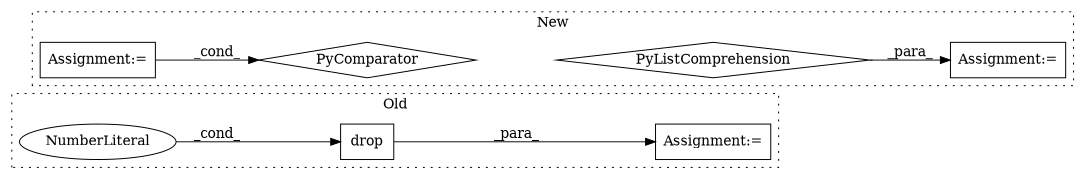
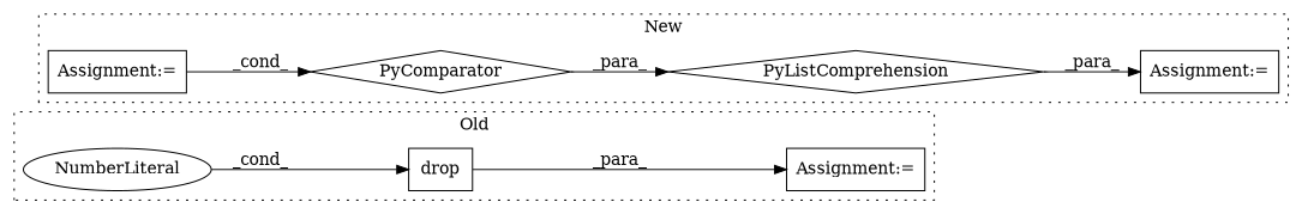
  digraph {
    rankdir=LR
    node [a=7 l=1 s=1377 shape=box]
    n1 [a=32 l="5,1" label=drop s="1536,1557"]
    n2 [a=34 label=NumberLiteral s=1556 shape=ellipse]
    n3 [label="Assignment:=" s=1525]
    n4 [a=109 l=107 label=PyListComprehension s=1318 shape=diamond]
    n5 [a=113 l=40 label=PyComparator shape=diamond]
    n6 [l=12 label="Assignment:=" s=1306]
    n7 [l=40 label="Assignment:="]
    subgraph cluster_1 {
      label=Old
      style=dotted
      n1
      n2
      n3
    }
    subgraph cluster_2 {
      label=New
      style=dotted
      n4
      n5
      n6
      n7
    }
    n1 -> n3 [label=_para_]
    n2 -> n1 [label=_cond_]
    n4 -> n6 [label=_para_]
+   n5 -> n4 [label=_para_]
    n7 -> n5 [label=_cond_]
  }
